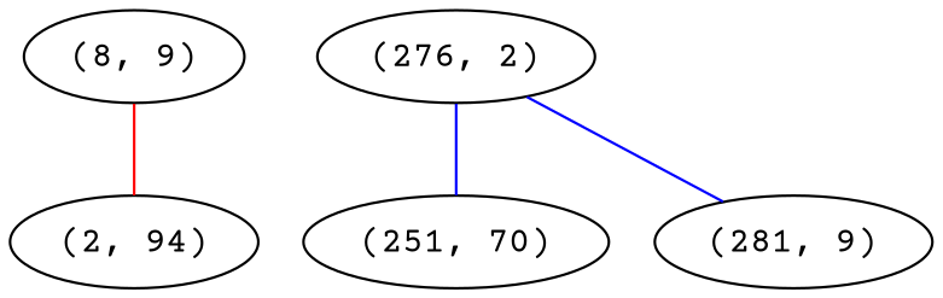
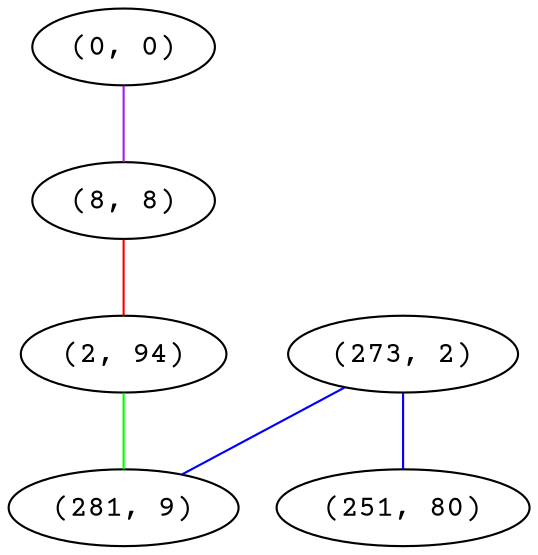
  graph {
    fontname="Courier Prime"
    node [fontname="Courier Prime"]
    edge [color=blue fontname="Courier Prime" weight=1]
-   "(8, 8)" [label="(8, 9)"]
+   "(0, 0)"
+   "(8, 8)"
    n3 [label="(2, 94)"]
-   "(276, 2)"
-   "(251, 80)" [label="(251, 70)"]
+   "(276, 2)" [label="(273, 2)"]
+   "(251, 80)"
    "(281, 9)"
+   "(0, 0)" -- "(8, 8)" [color=purple weight=4]
    "(8, 8)" -- n3 [color=red]
+   n3 -- "(281, 9)" [color=green weight=2]
    "(276, 2)" -- "(251, 80)" [weight=3]
    "(276, 2)" -- "(281, 9)"
  }
